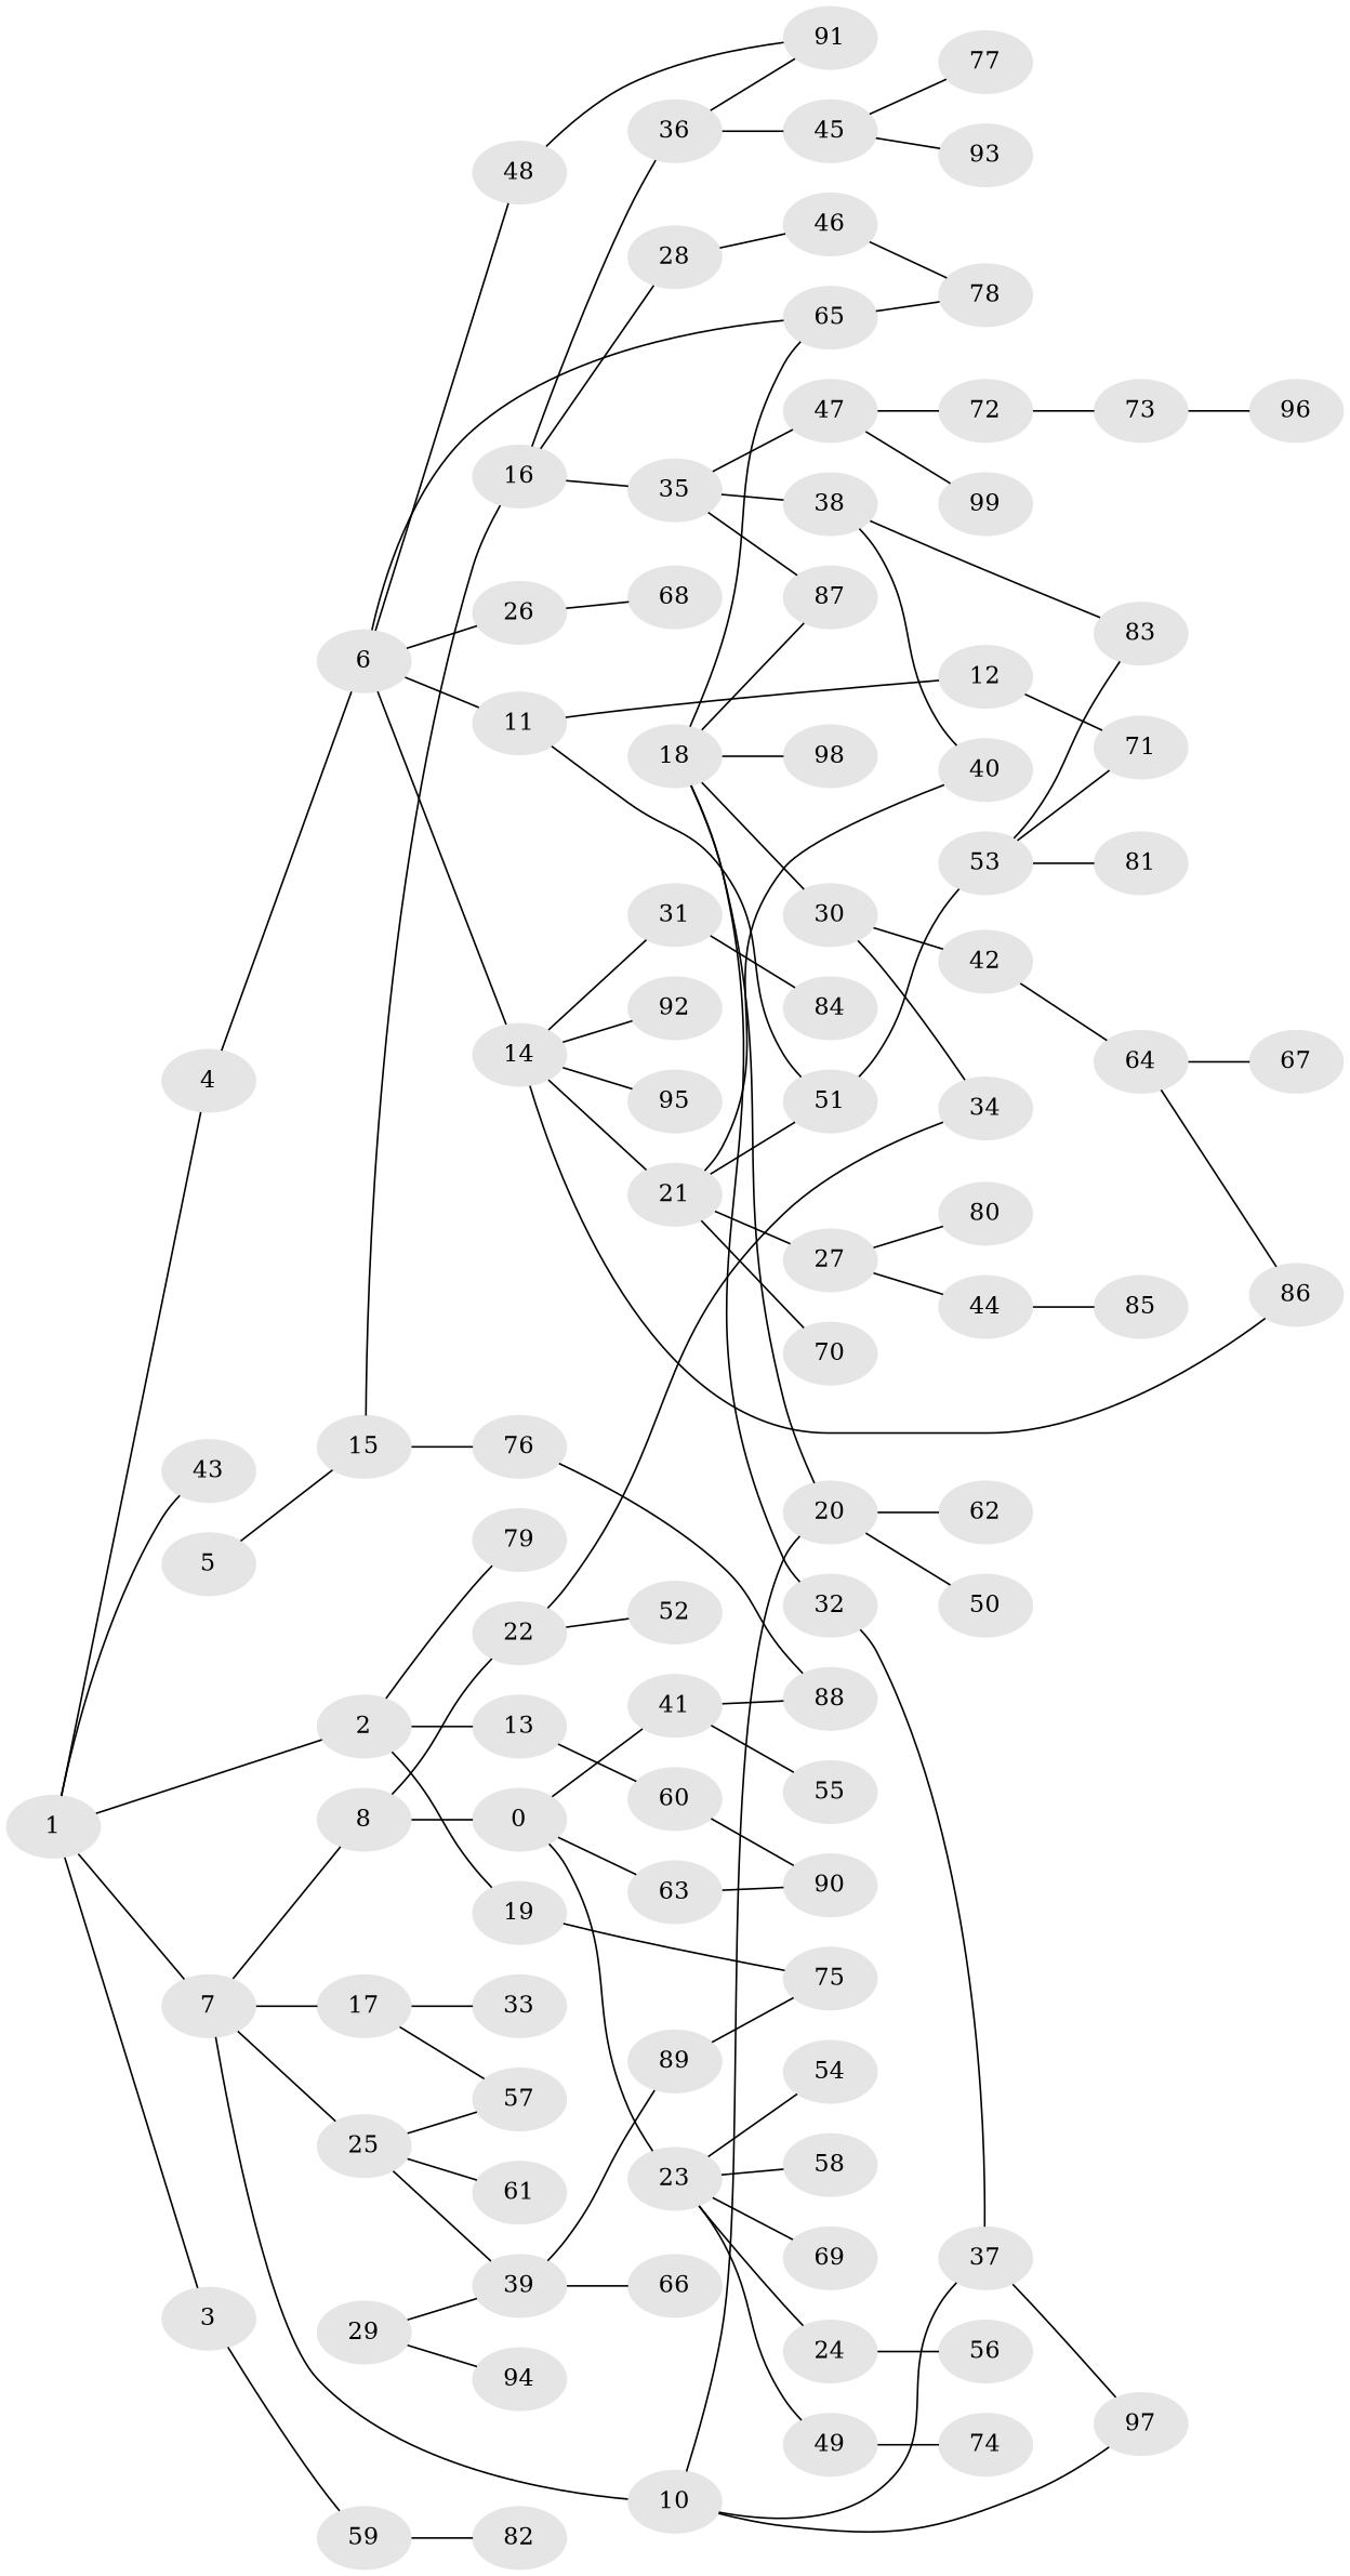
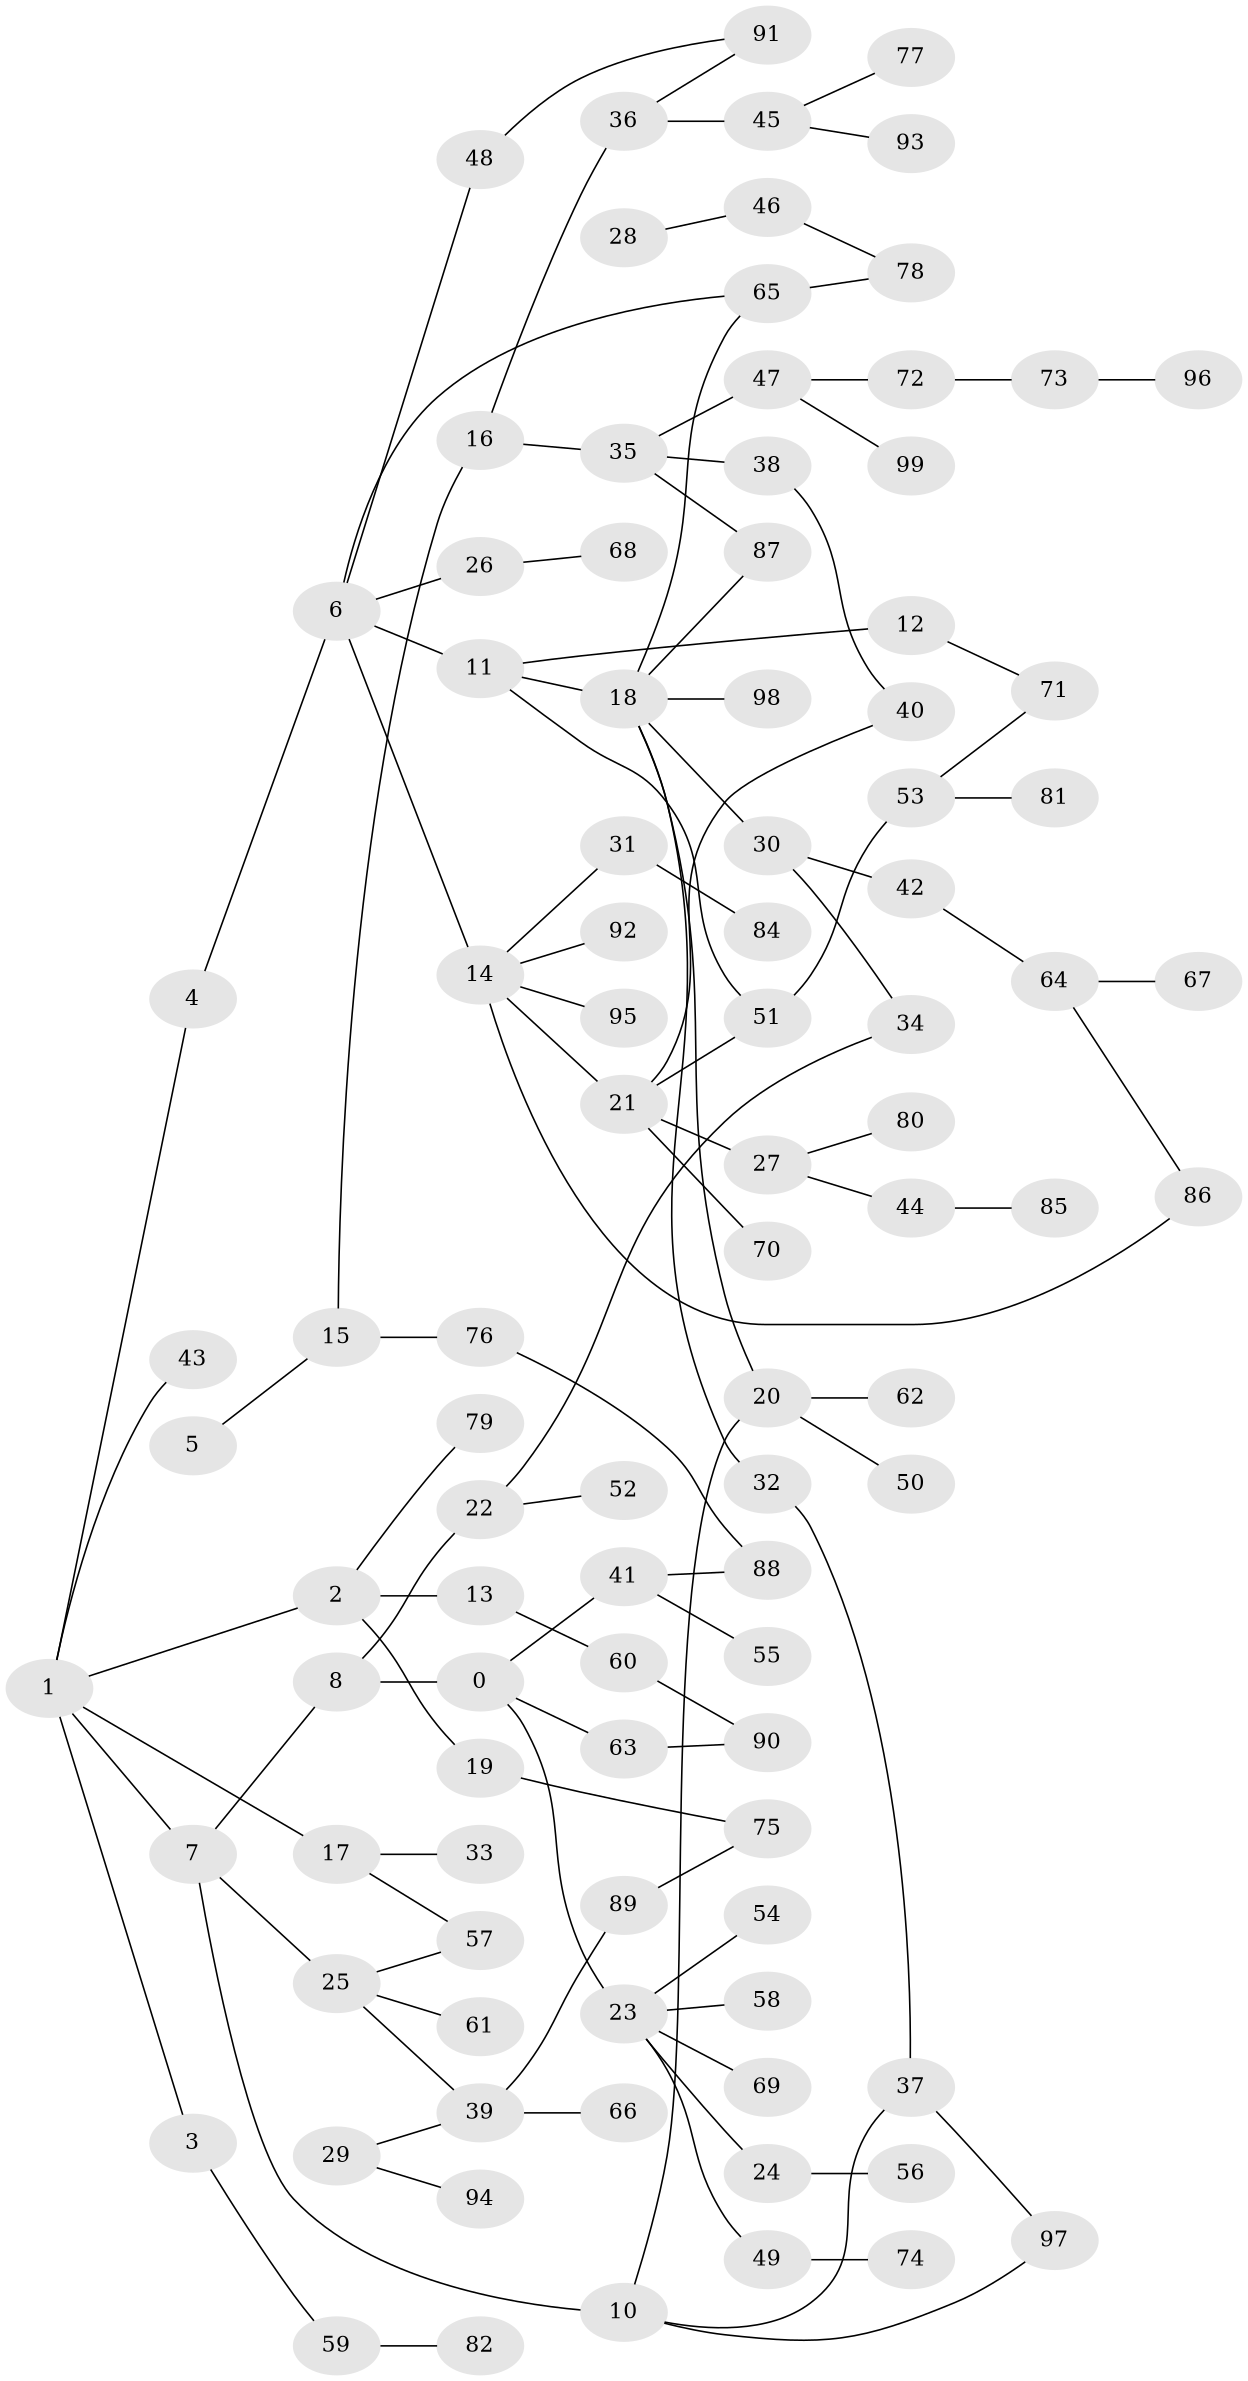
  graph {
    rankdir=LR
    node [color=gray90 style=filled]
    1
    2
    3
    4
    7
    17
    43
    13
    19
    79
    59
    6
    5
    15
    8
    10
    25
    33
    57
    60
    75
    82
    11
    14
    26
    65
    48
    16
    76
    12
    18
    51
    21
    31
    86
    92
    95
    68
    78
    n40 [label=0]
    22
    20
    97
    37
    39
    61
    23
    41
    63
    34
    52
    24
    49
    54
    58
    69
    55
    88
    90
    50
    62
    71
    30
    32
    87
    98
    53
    27
    40
    70
    84
    28
    35
    36
    46
    38
    47
    45
    91
    42
    44
    80
    56
    74
    66
    89
    85
    29
    94
    64
-   83
    72
    99
    77
    93
    67
    73
    81
    96
    1 -- 2
    1 -- 3
    1 -- 4
    1 -- 7
-   7 -- 17
+   1 -- 17
    1 -- 43
    2 -- 13
    2 -- 19
    2 -- 79
    3 -- 59
    4 -- 6
    7 -- 8
    7 -- 10
    7 -- 25
    17 -- 33
    17 -- 57
    13 -- 60
    19 -- 75
    59 -- 82
    6 -- 11
    6 -- 14
    6 -- 26
    6 -- 65
    6 -- 48
    5 -- 15
    15 -- 16
    15 -- 76
    8 -- n40
    8 -- 22
    10 -- 20
    10 -- 97
    10 -- 37
    25 -- 57
    25 -- 39
    25 -- 61
    60 -- 90
    11 -- 12
+   11 -- 18
    11 -- 51
    14 -- 21
    14 -- 31
    14 -- 86
    14 -- 92
    14 -- 95
    26 -- 68
    65 -- 78
    48 -- 91
-   16 -- 28
    16 -- 35
    16 -- 36
    76 -- 88
    12 -- 71
    18 -- 65
    18 -- 20
    18 -- 30
    18 -- 32
    18 -- 87
    18 -- 98
    51 -- 53
    21 -- 51
    21 -- 27
    21 -- 40
    21 -- 70
    31 -- 84
    n40 -- 23
    n40 -- 41
    n40 -- 63
    22 -- 34
    22 -- 52
    20 -- 50
    20 -- 62
    37 -- 97
    39 -- 66
    39 -- 89
    23 -- 24
    23 -- 49
    23 -- 54
    23 -- 58
    23 -- 69
    41 -- 55
    41 -- 88
    63 -- 90
    24 -- 56
    49 -- 74
    30 -- 34
    30 -- 42
    32 -- 37
    53 -- 71
-   53 -- 83
    53 -- 81
    27 -- 44
    27 -- 80
    28 -- 46
    35 -- 87
    35 -- 38
    35 -- 47
    36 -- 45
    36 -- 91
    46 -- 78
    38 -- 40
-   38 -- 83
    47 -- 72
    47 -- 99
    45 -- 77
    45 -- 93
    42 -- 64
    44 -- 85
    89 -- 75
    29 -- 39
    29 -- 94
    64 -- 86
    64 -- 67
    72 -- 73
    73 -- 96
  }
